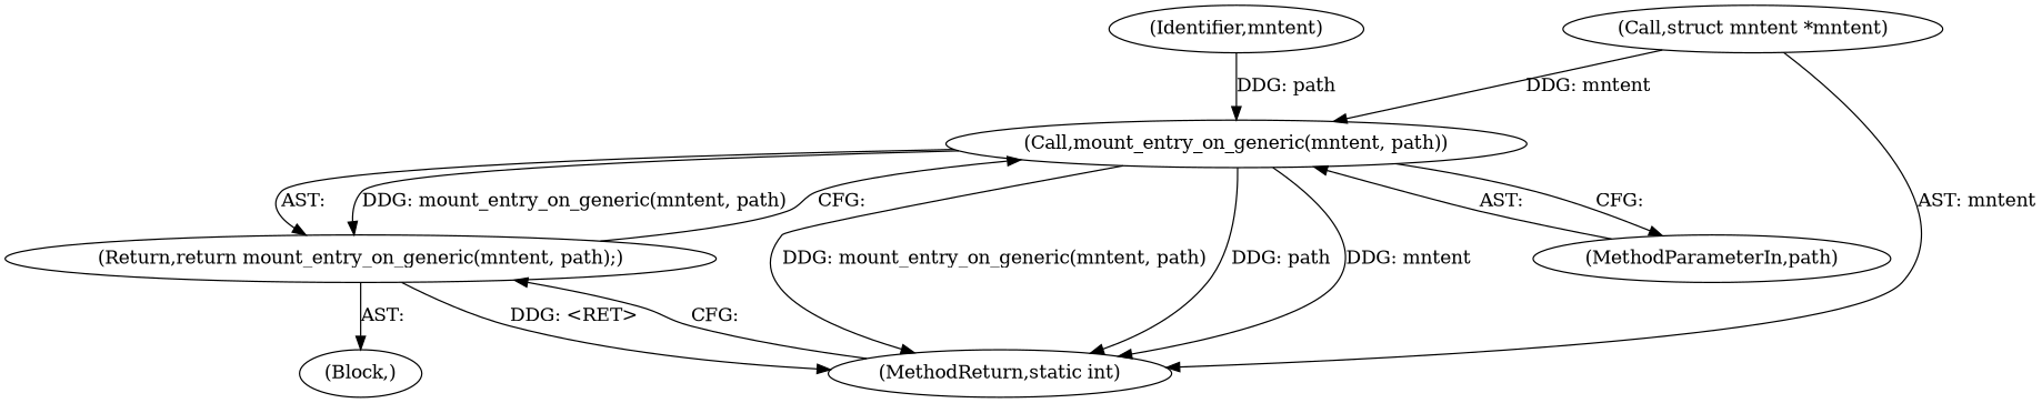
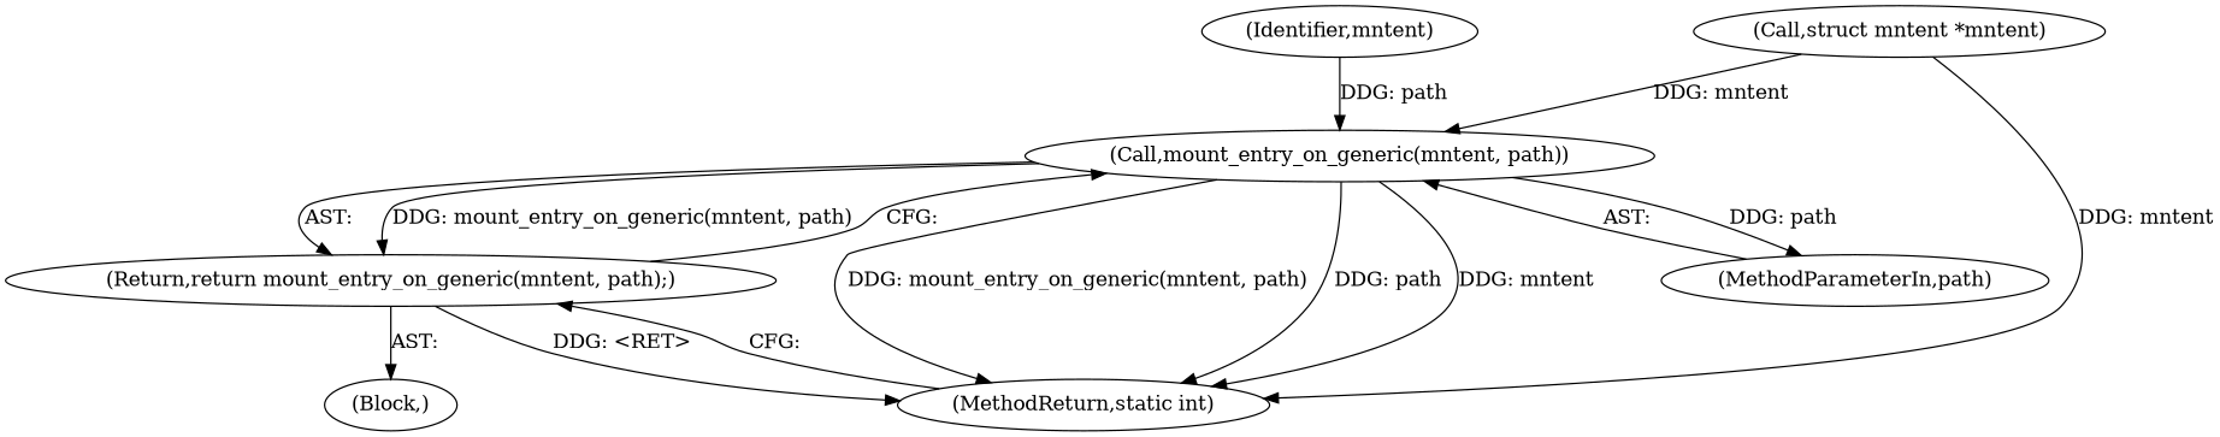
  digraph {
    n1 [label="(Call,mount_entry_on_generic(mntent, path))"]
    n2 [label="(Return,return mount_entry_on_generic(mntent, path);)"]
    n3 [label="(MethodReturn,static int)"]
    n4 [label="(MethodParameterIn,path)"]
    n5 [label="(Block,)"]
    n6 [label="(Call,struct mntent *mntent)"]
    n7 [label="(Identifier,mntent)"]
    n1 -> n2 [label="AST: "]
    n1 -> n2 [label="DDG: mount_entry_on_generic(mntent, path)"]
    n1 -> n3 [label="DDG: mount_entry_on_generic(mntent, path)"]
    n1 -> n3 [label="DDG: path"]
    n1 -> n3 [label="DDG: mntent"]
-   n1 -> n4 [label="CFG: "]
+   n1 -> n4 [label="DDG: path"]
    n2 -> n1 [label="CFG: "]
    n2 -> n3 [label="DDG: <RET>"]
    n2 -> n5 [label="AST: "]
    n3 -> n2 [label="CFG: "]
    n4 -> n1 [label="AST: "]
    n6 -> n1 [label="DDG: mntent"]
-   n6 -> n3 [label="AST: mntent"]
+   n6 -> n3 [label="DDG: mntent"]
    n7 -> n1 [label="DDG: path"]
  }
